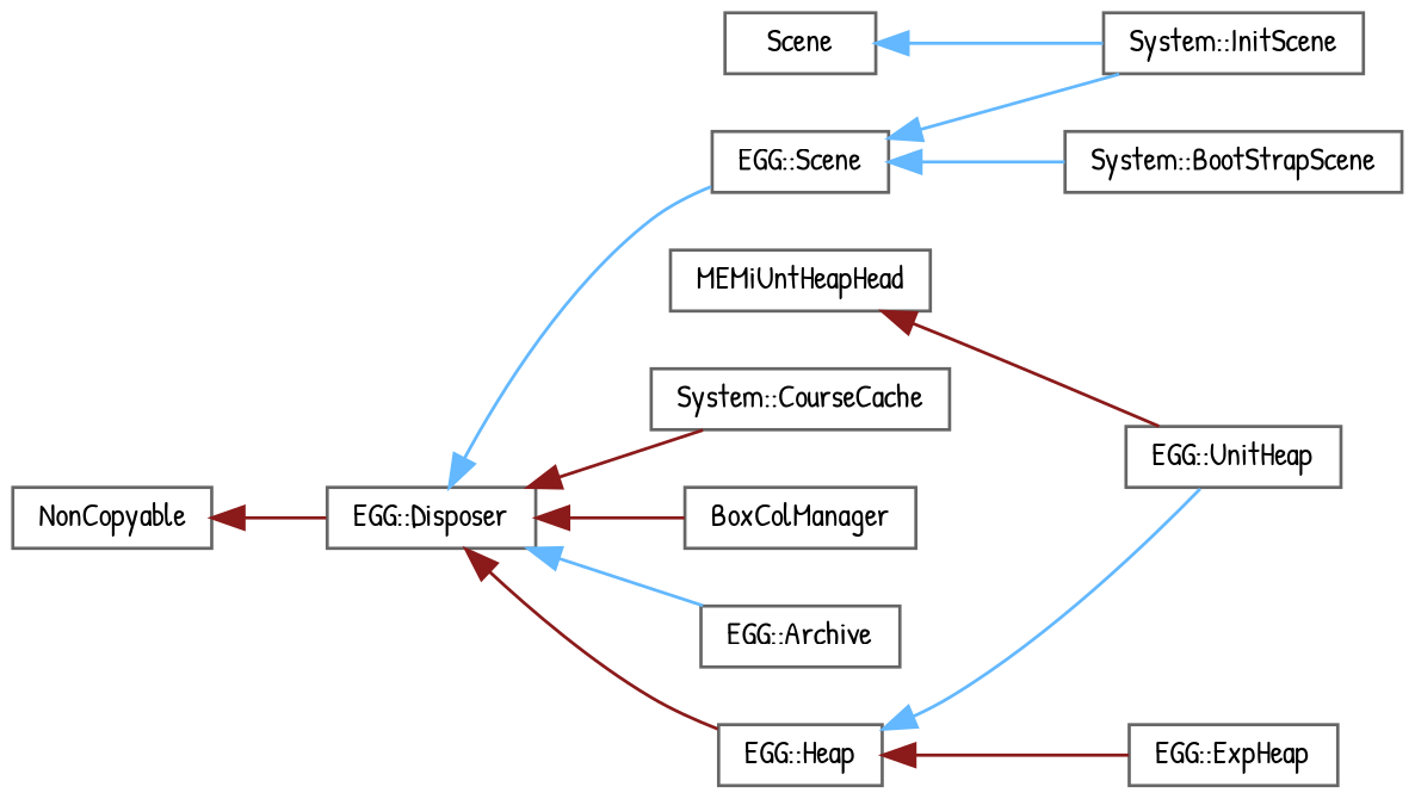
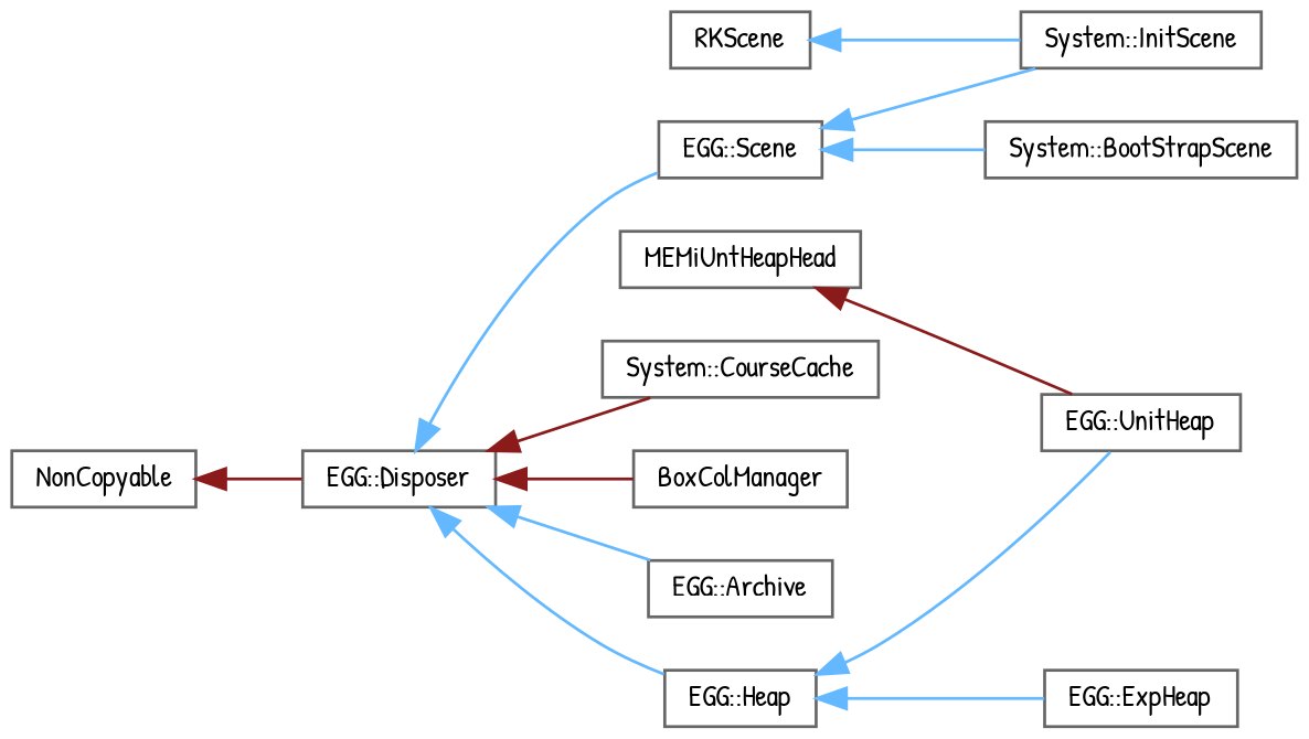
  digraph {
    fontname="Patrick Hand"
    rankdir=LR
    node [color=grey40 fillcolor=white fontname="Patrick Hand" fontsize=10 shape=box style=filled]
    edge [color=steelblue1 dir=back fontname="Patrick Hand" fontsize=10 labelfontname=FreeMono labelfontsize=10 style=solid]
    n1 [height=0.2 label=MEMiUntHeapHead width=0.4]
    n2 [height=0.2 label="EGG::UnitHeap" width=0.4]
    n3 [height=0.2 label=NonCopyable width=0.4]
    n4 [height=0.2 label="EGG::Disposer" width=0.4]
    n5 [height=0.2 label=BoxColManager width=0.4]
    n6 [height=0.2 label="EGG::Archive" width=0.4]
    n7 [height=0.2 label="EGG::Heap" width=0.4]
    n8 [height=0.2 label="EGG::Scene" width=0.4]
    n9 [height=0.2 label="System::CourseCache" width=0.4]
    n10 [height=0.2 label="EGG::ExpHeap" width=0.4]
    n11 [height=0.2 label="System::BootStrapScene" width=0.4]
    n12 [height=0.2 label="System::InitScene" width=0.4]
-   n13 [height=0.2 label=Scene width=0.4]
+   n13 [height=0.2 label=RKScene width=0.4]
    n1 -> n2 [color=firebrick4]
    n3 -> n4 [color=firebrick4]
    n4 -> n5 [color=firebrick4]
    n4 -> n6
-   n4 -> n7 [color=firebrick4]
+   n4 -> n7
    n4 -> n8
    n4 -> n9 [color=firebrick4]
    n7 -> n2
-   n7 -> n10 [color=firebrick4]
+   n7 -> n10
    n8 -> n11
    n8 -> n12
    n13 -> n12
  }
